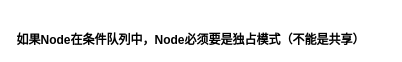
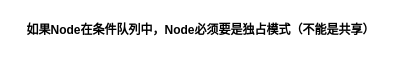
  <mxCell id="0" />
  <mxCell id="1" parent="0" />
- <mxCell id="2" value="如果Node在条件队列中，Node必须要是独占模式（不能是共享）" style="text;html=1;align=center;verticalAlign=middle;resizable=0;points=[];autosize=1;fontStyle=1" vertex="1" parent="1"><mxGeometry x="10" y="30" width="360" height="20" as="geometry" /></mxCell>
+ <mxCell id="2" value="如果Node在条件队列中，Node必须要是独占模式（不能是共享）" style="text;html=1;align=center;verticalAlign=middle;resizable=0;points=[];autosize=1;fontStyle=1" vertex="1" parent="1"><mxGeometry x="20" y="20" width="360" height="20" as="geometry" /></mxCell>
